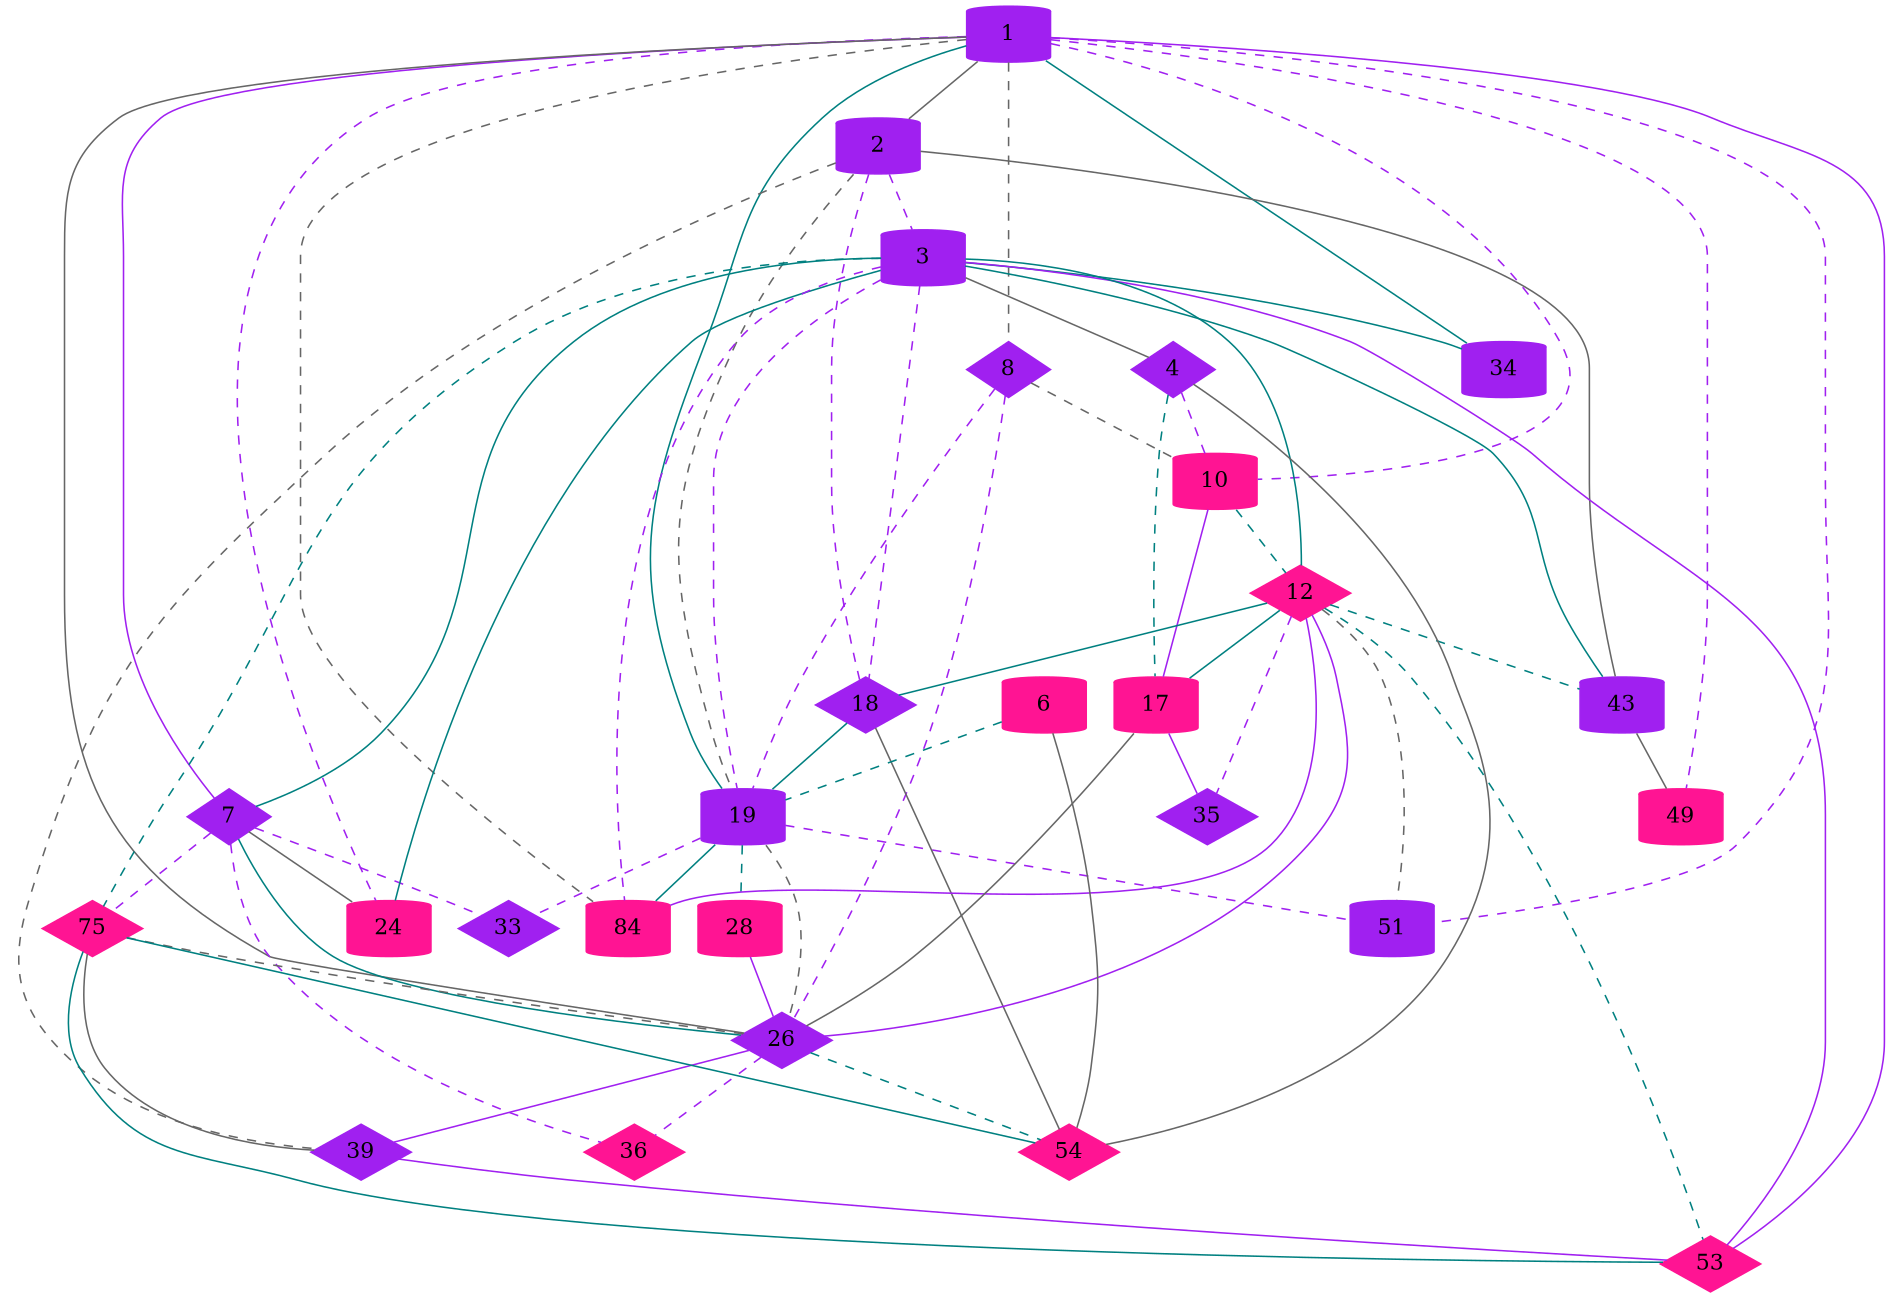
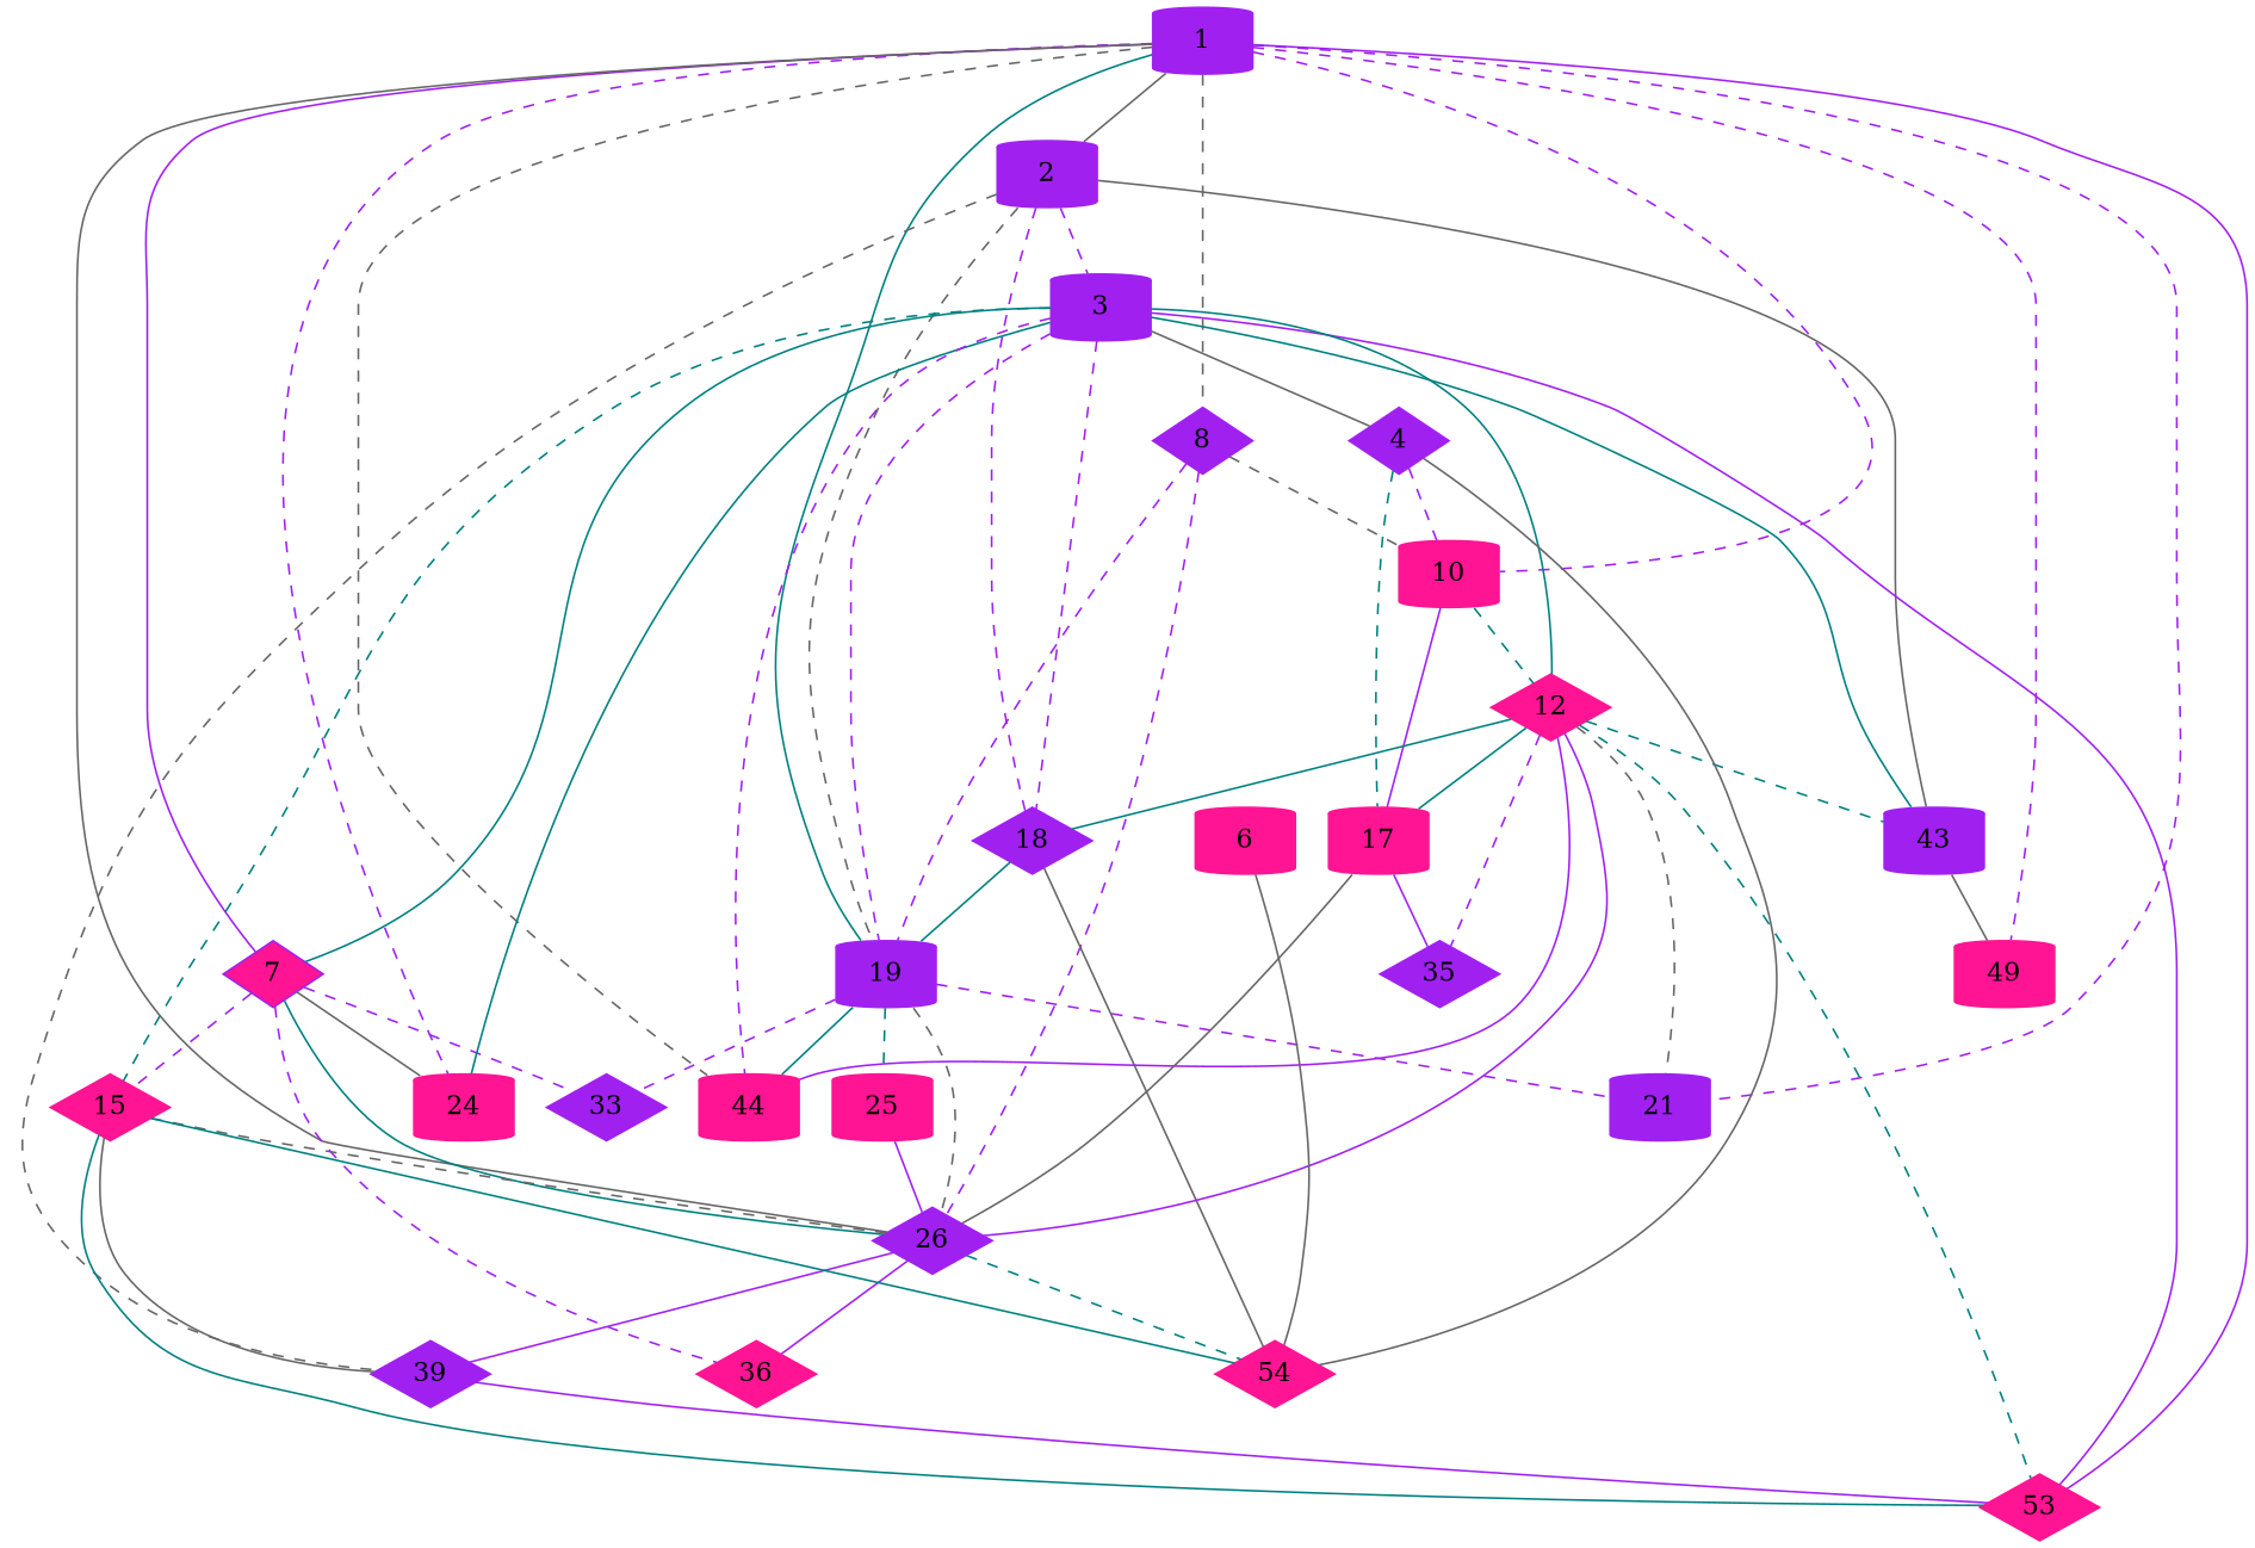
  graph {
    fontname="DejaVu Serif"
    node [color=purple fontname="DejaVu Serif" shape=cylinder style=filled]
    edge [color=purple fontname="DejaVu Serif" style=solid]
    1 [super="+21+41+9"]
    2 [super="+42"]
-   7 [shape=diamond super="+11"]
+   7 [shape=diamond super="+11" fillcolor=deeppink]
    8 [shape=diamond super="+40"]
    10 [color=deeppink super="+30+50"]
    19 [super="+38+23"]
    24 [color=deeppink]
    26 [shape=diamond super="+27+29+31"]
-   34
-   44 [color=deeppink label=84]
+   44 [color=deeppink]
    49 [color=deeppink]
-   51
+   51 [label=21]
    53 [color=deeppink shape=diamond]
    3 [super="+5+14+48"]
    18 [shape=diamond super="+28"]
    39 [shape=diamond]
    43 [super="+46"]
-   15 [color=deeppink shape=diamond super="+20" label=75]
+   15 [color=deeppink shape=diamond super="+20"]
    33 [shape=diamond]
    36 [color=deeppink shape=diamond]
    12 [color=deeppink shape=diamond super="+22+16+13"]
    17 [color=deeppink]
-   25 [color=deeppink label=28]
+   25 [color=deeppink]
    54 [color=deeppink shape=diamond]
    4 [shape=diamond]
    35 [shape=diamond]
    6 [color=deeppink]
    1 -- 2 [color=gray40]
    1 -- 7
    1 -- 8 [color=gray40 style=dashed]
    1 -- 10 [style=dashed weight=3]
    1 -- 19 [color=teal weight=2]
    1 -- 24 [style=dashed]
    1 -- 26 [color=gray40 weight=2]
-   1 -- 34 [color=teal]
    1 -- 44 [color=gray40 style=dashed]
    1 -- 49 [style=dashed weight=2]
    1 -- 51 [style=dashed]
    1 -- 53
    2 -- 19 [color=gray40 style=dashed]
    2 -- 3 [style=dashed]
    2 -- 18 [style=dashed]
    2 -- 39 [color=gray40 style=dashed]
    2 -- 43 [color=gray40]
    7 -- 24 [color=gray40]
    7 -- 26 [color=teal]
    7 -- 15 [style=dashed]
    7 -- 33 [style=dashed]
    7 -- 36 [style=dashed]
    8 -- 10 [color=gray40 style=dashed]
    8 -- 19 [style=dashed]
    8 -- 26 [style=dashed]
    10 -- 12 [color=teal style=dashed weight=2]
    10 -- 17
    19 -- 26 [color=gray40 style=dashed weight=3]
    19 -- 44 [color=teal]
    19 -- 51 [style=dashed]
    19 -- 33 [style=dashed]
    19 -- 25 [color=teal style=dashed]
    26 -- 39
-   26 -- 36 [style=dashed]
+   26 -- 36
    26 -- 54 [color=teal style=dashed]
    3 -- 7 [color=teal]
    3 -- 19 [style=dashed]
    3 -- 24 [color=teal]
-   3 -- 34 [color=teal]
    3 -- 44 [style=dashed]
    3 -- 53 [weight=2]
    3 -- 18 [style=dashed]
    3 -- 43 [color=teal]
    3 -- 15 [color=teal style=dashed]
    3 -- 12 [color=teal weight=2]
    3 -- 4 [color=gray40]
    18 -- 19 [color=teal]
    18 -- 54 [color=gray40]
    39 -- 53
    43 -- 49 [color=gray40]
    15 -- 26 [color=gray40 style=dashed]
    15 -- 53 [color=teal]
    15 -- 39 [color=gray40]
    15 -- 54 [color=teal]
    12 -- 26
    12 -- 44
    12 -- 51 [color=gray40 style=dashed]
    12 -- 53 [color=teal style=dashed]
    12 -- 18 [color=teal]
    12 -- 43 [color=teal style=dashed]
    12 -- 17 [color=teal]
    12 -- 35 [style=dashed]
    17 -- 26 [color=gray40]
    17 -- 35
    25 -- 26
    4 -- 10 [style=dashed]
    4 -- 17 [color=teal style=dashed]
    4 -- 54 [color=gray40]
-   6 -- 19 [color=teal style=dashed]
    6 -- 54 [color=gray40]
  }
